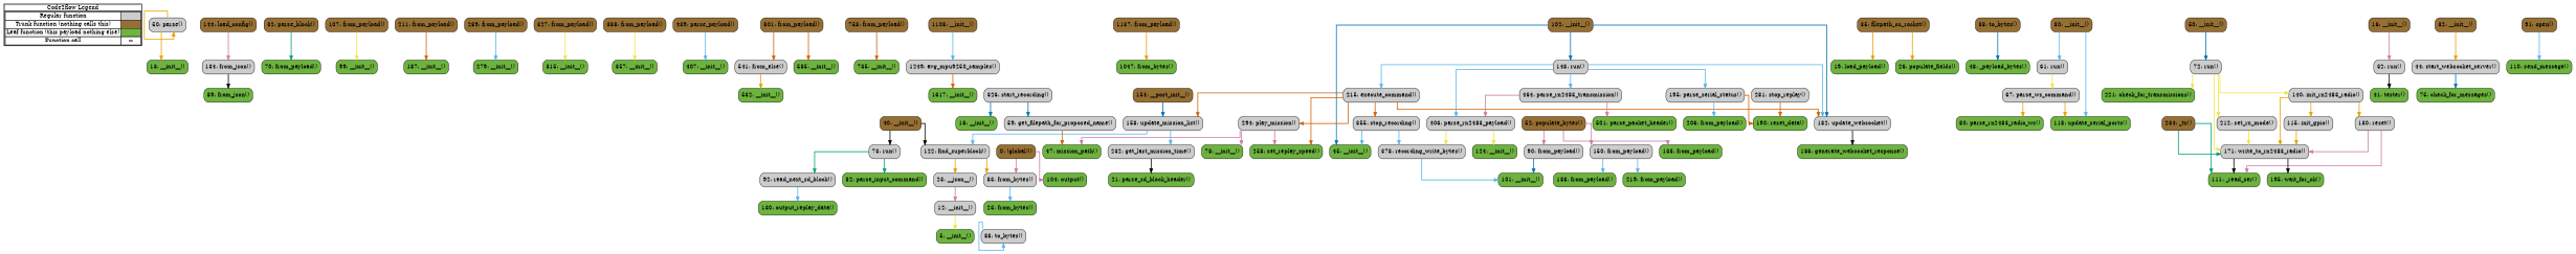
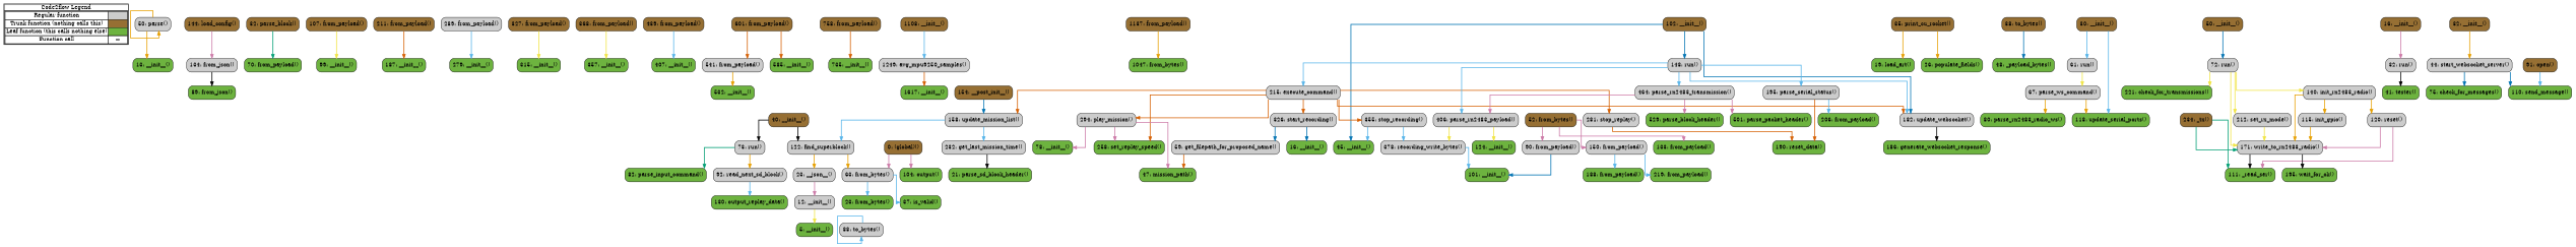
  digraph {
    concentrate=true
    rankdir=TB
    splines=ortho
    node [shape=rect fillcolor="#6db33f" style="rounded,filled"]
    edge [color="#56B4E9" penwidth=2]
-   n1 [label=<         <table cellspacing="0" cellpadding="0" border="1"><tr><td>Code2flow Legend</td></tr><tr><td>         <table cellspacing="0">         <tr><td>Regular function</td><td width="50px" bgcolor='#cccccc'></td></tr>         <tr><td>Trunk function (nothing calls this)</td><td bgcolor='#966F33'></td></tr>         <tr><td>Leaf function (this payload nothing else)</td><td bgcolor='#6db33f'></td></tr>         <tr><td>Function call</td><td><font color='black'>&#8594;</font></td></tr>         </table></td></tr></table>         > margin=0 shape=none fillcolor="" style=""]
+   n1 [label=<         <table cellspacing="0" cellpadding="0" border="1"><tr><td>Code2flow Legend</td></tr><tr><td>         <table cellspacing="0">         <tr><td>Regular function</td><td width="50px" bgcolor='#cccccc'></td></tr>         <tr><td>Trunk function (nothing calls this)</td><td bgcolor='#966F33'></td></tr>         <tr><td>Leaf function (this calls nothing else)</td><td bgcolor='#6db33f'></td></tr>         <tr><td>Function call</td><td><font color='black'>&#8594;</font></td></tr>         </table></td></tr></table>         > margin=0 shape=none fillcolor="" style=""]
    n2 [label="13: __init__()"]
    n3 [fillcolor="#cccccc" label="50: parse()"]
    n4 [label="89: from_json()"]
    n5 [fillcolor="#cccccc" label="134: from_json()"]
    n6 [fillcolor="#966F33" label="144: load_config()"]
    n7 [fillcolor="#966F33" label="32: parse_block()"]
    n8 [label="70: from_payload()"]
    n9 [label="99: __init__()"]
    n10 [fillcolor="#966F33" label="107: from_payload()"]
    n11 [label="187: __init__()"]
    n12 [fillcolor="#966F33" label="211: from_payload()"]
    n13 [label="279: __init__()"]
-   n14 [fillcolor="#966F33" label="289: from_payload()"]
+   n14 [fillcolor="#cccccc" label="289: from_payload()"]
    n15 [label="315: __init__()"]
    n16 [fillcolor="#966F33" label="327: from_payload()"]
    n17 [label="357: __init__()"]
    n18 [fillcolor="#966F33" label="368: from_payload()"]
    n19 [label="407: __init__()"]
-   n20 [fillcolor="#966F33" label="439: parse_payload()"]
+   n20 [fillcolor="#966F33" label="439: from_payload()"]
    n21 [label="532: __init__()"]
-   n22 [fillcolor="#cccccc" label="541: from_else()"]
+   n22 [fillcolor="#cccccc" label="541: from_payload()"]
    n23 [label="585: __init__()"]
    n24 [fillcolor="#966F33" label="601: from_payload()"]
    n25 [label="735: __init__()"]
    n26 [fillcolor="#966F33" label="758: from_payload()"]
    n27 [label="1617: __init__()"]
    n28 [label="1047: from_bytes()"]
    n29 [fillcolor="#966F33" label="1108: __init__()"]
    n30 [fillcolor="#966F33" label="1137: from_payload()"]
    n31 [fillcolor="#cccccc" label="1249: avg_mpu9250_samples()"]
    n32 [fillcolor="#966F33" label="40: __init__()"]
    n33 [label="130: output_replay_data()"]
    n34 [label="82: parse_input_command()"]
    n35 [fillcolor="#cccccc" label="92: read_next_sd_block()"]
    n36 [fillcolor="#cccccc" label="73: run()"]
    n37 [label="21: parse_sd_block_header()"]
    n38 [fillcolor="#966F33" label="154: __post_init__()"]
    n39 [fillcolor="#cccccc" label="158: update_mission_list()"]
    n40 [fillcolor="#cccccc" label="232: get_last_mission_time()"]
    n41 [label="5: __init__()"]
    n42 [fillcolor="#cccccc" label="12: __init__()"]
    n43 [fillcolor="#cccccc" label="23: __json__()"]
-   n44 [label="19: load_payload()"]
+   n44 [label="19: load_art()"]
    n45 [label="26: populate_fields()"]
-   n46 [fillcolor="#966F33" label="35: filepath_cu_rocket()"]
+   n46 [fillcolor="#966F33" label="35: print_cu_rocket()"]
    n47 [fillcolor="#cccccc" label="150: from_payload()"]
    n48 [label="48: _payload_bytes()"]
-   n49 [fillcolor="#966F33" label="52: populate_bytes()"]
+   n49 [fillcolor="#966F33" label="52: from_bytes()"]
    n50 [fillcolor="#966F33" label="38: to_bytes()"]
    n51 [fillcolor="#cccccc" label="90: from_payload()"]
    n52 [label="101: __init__()"]
    n53 [label="124: __init__()"]
    n54 [label="133: from_payload()"]
    n55 [label="188: from_payload()"]
    n56 [label="206: from_payload()"]
    n57 [label="219: from_payload()"]
    n58 [fillcolor="#966F33" label="30: __init__()"]
    n59 [label="80: parse_rn2483_radio_ws()"]
    n60 [fillcolor="#cccccc" label="67: parse_ws_command()"]
    n61 [fillcolor="#cccccc" label="61: run()"]
    n62 [label="118: update_serial_ports()"]
    n63 [fillcolor="#966F33" label="50: __init__()"]
    n64 [label="111: _read_ser()"]
    n65 [fillcolor="#966F33" label="234: _tx()"]
    n66 [label="221: check_for_transmissions()"]
    n67 [fillcolor="#cccccc" label="115: init_gpio()"]
    n68 [fillcolor="#cccccc" label="140: init_rn2483_radio()"]
-   n69 [fillcolor="#cccccc" label="130: reset()"]
+   n69 [fillcolor="#cccccc" label="120: reset()"]
    n70 [fillcolor="#cccccc" label="72: run()"]
    n71 [fillcolor="#cccccc" label="212: set_rx_mode()"]
    n72 [label="195: wait_for_ok()"]
    n73 [fillcolor="#cccccc" label="171: write_to_rn2483_radio()"]
    n74 [fillcolor="#966F33" label="16: __init__()"]
    n75 [fillcolor="#cccccc" label="32: run()"]
    n76 [label="41: tester()"]
    n77 [label="16: __init__()"]
    n78 [label="23: from_bytes()"]
+   n79 [label="37: is_valid()"]
    n80 [label="45: __init__()"]
    n81 [fillcolor="#cccccc" label="63: from_bytes()"]
    n82 [label="104: output()"]
    n83 [fillcolor="#cccccc" label="88: to_bytes()"]
    n84 [fillcolor="#966F33" label="0: (global)()"]
    n85 [fillcolor="#cccccc" label="122: find_superblock()"]
    n86 [label="78: __init__()"]
    n87 [fillcolor="#966F33" label="102: __init__()"]
    n88 [fillcolor="#cccccc" label="215: execute_command()"]
    n89 [label="186: generate_websocket_response()"]
    n90 [fillcolor="#cccccc" label="406: parse_rn2483_payload()"]
    n91 [fillcolor="#cccccc" label="464: parse_rn2483_transmission()"]
    n92 [fillcolor="#cccccc" label="195: parse_serial_status()"]
    n93 [fillcolor="#cccccc" label="294: play_mission()"]
    n94 [fillcolor="#cccccc" label="378: recording_write_bytes()"]
    n95 [label="190: reset_data()"]
    n96 [fillcolor="#cccccc" label="148: run()"]
    n97 [label="258: set_replay_speed()"]
    n98 [fillcolor="#cccccc" label="326: start_recording()"]
    n99 [fillcolor="#cccccc" label="355: stop_recording()"]
    n100 [fillcolor="#cccccc" label="281: stop_replay()"]
    n101 [fillcolor="#cccccc" label="182: update_websocket()"]
    n102 [fillcolor="#cccccc" label="59: get_filepath_for_proposed_name()"]
    n103 [label="47: mission_path()"]
+   n104 [label="529: parse_block_header()"]
    n105 [label="501: parse_packet_header()"]
    n106 [fillcolor="#966F33" label="32: __init__()"]
    n107 [label="75: check_for_messages()"]
    n108 [fillcolor="#cccccc" label="44: start_websocket_server()"]
    n109 [fillcolor="#966F33" label="91: open()"]
    n110 [label="110: send_message()"]
    subgraph sub_1 {
      label=legend
      rank=min
      n1
    }
    subgraph sub_2 {
      label="File: commands"
      style=dotted
      n3
      subgraph sub_3 {
        label="Class: WebsocketCommandNotFound"
        style=dotted
        n2
      }
    }
    subgraph sub_4 {
      label="File: config"
      style=dotted
      n6
      subgraph sub_5 {
        label="Class: RadioParameters"
        style=dotted
        n4
      }
      subgraph sub_6 {
        label="Class: Config"
        style=dotted
        n5
      }
    }
    subgraph sub_7 {
      label="File: control_block"
      style=dotted
      subgraph sub_8 {
        label="Class: ControlBlock"
        style=dotted
        n7
      }
      subgraph sub_9 {
        label="Class: SignalReportControlBlock"
        style=dotted
        n8
      }
    }
    subgraph sub_10 {
      label="File: data_block"
      style=dotted
      n31
      subgraph sub_11 {
        label="Class: StartupMessageDataBlock"
        style=dotted
        n9
        n10
      }
      subgraph sub_12 {
        label="Class: StatusDataBlock"
        style=dotted
        n11
        n12
      }
      subgraph sub_13 {
        label="Class: AltitudeDataBlock"
        style=dotted
        n13
        n14
      }
      subgraph sub_14 {
        label="Class: AccelerationDataBlock"
        style=dotted
        n15
        n16
      }
      subgraph sub_15 {
        label="Class: AngularVelocityDataBlock"
        style=dotted
        n17
        n18
      }
      subgraph sub_16 {
        label="Class: GNSSLocationBlock"
        style=dotted
        n19
        n20
      }
      subgraph sub_17 {
        label="Class: GNSSSatInfo"
        style=dotted
        n21
        n22
      }
      subgraph sub_18 {
        label="Class: GNSSMetadataBlock"
        style=dotted
        n23
        n24
      }
      subgraph sub_19 {
        label="Class: KX134AccelerometerDataBlock"
        style=dotted
        n25
        n26
      }
      subgraph sub_20 {
        label="Class: MPU9250Sample"
        style=dotted
        n27
        n28
      }
      subgraph sub_21 {
        label="Class: MPU9250IMUDataBlock"
        style=dotted
        n29
        n30
      }
    }
    subgraph sub_22 {
      label="File: replay"
      style=dotted
      n37
      subgraph sub_23 {
        label="Class: TelemetryReplay"
        style=dotted
        n32
        n33
        n34
        n35
        n36
      }
    }
    subgraph sub_24 {
      label="File: json_packets"
      style=dotted
      n40
      subgraph sub_25 {
        label="Class: ReplayData"
        style=dotted
        n38
        n39
      }
    }
    subgraph sub_26 {
      label="File: mbr"
      style=dotted
      subgraph sub_27 {
        label="Class: CHSAddr"
        style=dotted
        n41
      }
      subgraph sub_28 {
        label="Class: MBRPartition"
        style=dotted
        n42
      }
      subgraph sub_29 {
        label="Class: MBR"
        style=dotted
        n43
      }
    }
    subgraph sub_30 {
      label="File: messages"
      style=dotted
      n44
      n45
      n46
    }
    subgraph sub_31 {
      label="File: sd_block"
      style=dotted
      subgraph sub_32 {
        label="Class: DiagnosticDataBlock"
        style=dotted
        n47
      }
      subgraph sub_33 {
        label="Class: SDBlock"
        style=dotted
        n48
        n49
        n50
      }
      subgraph sub_34 {
        label="Class: LoggingMetadataBlock"
        style=dotted
        n51
      }
      subgraph sub_35 {
        label="Class: LoggingMetadataSpacerBlock"
        style=dotted
        n52
      }
      subgraph sub_36 {
        label="Class: TelemetryDataBlock"
        style=dotted
        n53
        n54
      }
      subgraph sub_37 {
        label="Class: DiagnosticDataLogMessageBlock"
        style=dotted
        n55
      }
      subgraph sub_38 {
        label="Class: DiagnosticDataOutgoingRadioPacketBlock"
        style=dotted
        n56
      }
      subgraph sub_39 {
        label="Class: DiagnosticDataIncomingRadioPacketBlock"
        style=dotted
        n57
      }
    }
    subgraph sub_40 {
      label="File: serial_manager"
      style=dotted
      subgraph sub_41 {
        label="Class: SerialManager"
        style=dotted
        n58
        n59
        n60
        n61
        n62
      }
    }
    subgraph sub_42 {
      label="File: serial_rn2483_radio"
      style=dotted
      subgraph sub_43 {
        label="Class: SerialRN2483Radio"
        style=dotted
        n63
        n64
        n65
        n66
        n67
        n68
        n69
        n70
        n71
        n72
        n73
      }
    }
    subgraph sub_44 {
      label="File: serial_rn2483_emulator"
      style=dotted
      subgraph sub_45 {
        label="Class: SerialRN2483Emulator"
        style=dotted
        n74
        n75
        n76
      }
    }
    subgraph sub_46 {
      label="File: superblock"
      style=dotted
      n84
      n85
      subgraph sub_47 {
        label="Class: Flight"
        style=dotted
        n77
        n78
+       n79
      }
      subgraph sub_48 {
        label="Class: SuperBlock"
        style=dotted
        n80
        n81
        n82
        n83
      }
    }
    subgraph sub_49 {
      label="File: telemetry"
      style=dotted
      n102
      n103
+     n104
      n105
      subgraph sub_50 {
        label="Class: MissionNotFoundError"
        style=dotted
        n86
      }
      subgraph sub_51 {
        label="Class: Telemetry"
        style=dotted
        n87
        n88
        n89
        n90
        n91
        n92
        n93
        n94
        n95
        n96
        n97
        n98
        n99
        n100
        n101
      }
    }
    subgraph sub_52 {
      label="File: websocket"
      style=dotted
      subgraph sub_53 {
        label="Class: WebSocketHandler"
        style=dotted
        n106
        n107
        n108
      }
      subgraph sub_54 {
        label="Class: TornadoWSServer"
        style=dotted
        n109
        n110
      }
    }
    n3 -> n2 [color="#E69F00"]
    n3 -> n3 [color="#E69F00"]
    n5 -> n4 [color="#000000"]
    n6 -> n5 [color="#CC79A7"]
    n7 -> n8 [color="#009E73"]
    n10 -> n9 [color="#F0E442"]
    n12 -> n11 [color="#D55E00"]
    n14 -> n13
    n16 -> n15 [color="#F0E442"]
    n18 -> n17 [color="#F0E442"]
    n20 -> n19
    n22 -> n21 [color="#E69F00"]
    n24 -> n22 [color="#D55E00"]
    n24 -> n23 [color="#D55E00"]
    n26 -> n25 [color="#D55E00"]
    n29 -> n31
    n30 -> n28 [color="#E69F00"]
    n31 -> n27 [color="#D55E00"]
    n32 -> n36 [color="#000000"]
    n32 -> n85 [color="#000000"]
    n35 -> n33
    n36 -> n34 [color="#009E73"]
-   n36 -> n35 [color="#009E73"]
+   n36 -> n35 [color="#E69F00"]
    n38 -> n39 [color="#0072B2"]
    n39 -> n40
    n39 -> n85
    n40 -> n37 [color="#000000"]
    n42 -> n41 [color="#F0E442"]
    n42 -> n41 [color="#F0E442"]
    n43 -> n42 [color="#CC79A7"]
    n46 -> n44 [color="#E69F00"]
    n46 -> n45 [color="#E69F00"]
    n47 -> n55
    n47 -> n57
    n49 -> n47 [color="#CC79A7"]
    n49 -> n51 [color="#CC79A7"]
    n49 -> n54 [color="#CC79A7"]
    n50 -> n48 [color="#0072B2"]
    n51 -> n52 [color="#0072B2"]
    n58 -> n61
    n58 -> n62
    n60 -> n59 [color="#E69F00"]
    n60 -> n62 [color="#E69F00"]
    n61 -> n60 [color="#F0E442"]
    n63 -> n70 [color="#0072B2"]
    n65 -> n64 [color="#009E73"]
    n65 -> n73 [color="#009E73"]
    n65 -> n73 [color="#009E73"]
    n67 -> n73 [color="#E69F00"]
    n67 -> n73 [color="#E69F00"]
    n67 -> n73 [color="#E69F00"]
    n67 -> n73 [color="#E69F00"]
    n67 -> n73 [color="#E69F00"]
    n67 -> n73 [color="#E69F00"]
    n67 -> n73 [color="#E69F00"]
    n68 -> n67 [color="#E69F00"]
    n68 -> n69 [color="#E69F00"]
    n68 -> n73 [color="#E69F00"]
    n69 -> n64 [color="#CC79A7"]
    n69 -> n73 [color="#CC79A7"]
    n70 -> n66 [color="#F0E442"]
    n70 -> n68 [color="#F0E442"]
    n70 -> n71 [color="#F0E442"]
    n70 -> n71 [color="#F0E442"]
    n70 -> n73 [color="#F0E442"]
    n71 -> n73 [color="#F0E442"]
    n71 -> n73 [color="#F0E442"]
    n71 -> n73 [color="#F0E442"]
    n73 -> n64 [color="#000000"]
    n73 -> n72 [color="#000000"]
    n74 -> n75 [color="#CC79A7"]
    n75 -> n76 [color="#000000"]
    n81 -> n78
+   n81 -> n79
    n83 -> n83
    n84 -> n81 [color="#CC79A7"]
    n84 -> n82 [color="#CC79A7"]
    n85 -> n43 [color="#E69F00"]
    n85 -> n81 [color="#E69F00"]
    n87 -> n80 [color="#0072B2"]
    n87 -> n96 [color="#0072B2"]
    n87 -> n101 [color="#0072B2"]
    n88 -> n39 [color="#D55E00"]
    n88 -> n93 [color="#D55E00"]
    n88 -> n97 [color="#D55E00"]
    n88 -> n97 [color="#D55E00"]
    n88 -> n97 [color="#D55E00"]
+   n88 -> n98 [color="#D55E00"]
    n88 -> n99 [color="#D55E00"]
+   n88 -> n100 [color="#D55E00"]
    n88 -> n101 [color="#D55E00"]
    n90 -> n53 [color="#F0E442"]
    n90 -> n94 [color="#F0E442"]
    n91 -> n90 [color="#CC79A7"]
+   n91 -> n104 [color="#CC79A7"]
    n91 -> n105 [color="#CC79A7"]
    n92 -> n56
    n92 -> n95 [color="#D55E00"]
    n93 -> n86 [color="#CC79A7"]
    n93 -> n97 [color="#CC79A7"]
    n93 -> n103 [color="#CC79A7"]
    n94 -> n52
    n96 -> n88
    n96 -> n90
    n96 -> n91
    n96 -> n92
    n96 -> n101
    n96 -> n101
    n96 -> n101
    n98 -> n77 [color="#0072B2"]
    n98 -> n102 [color="#0072B2"]
    n99 -> n80
    n99 -> n94
    n100 -> n95 [color="#D55E00"]
    n101 -> n89 [color="#000000"]
    n102 -> n103 [color="#D55E00"]
    n102 -> n103 [color="#D55E00"]
    n106 -> n108 [color="#E69F00"]
    n108 -> n107 [color="#0072B2"]
+   n108 -> n110 [color="#0072B2"]
    n109 -> n110
  }
